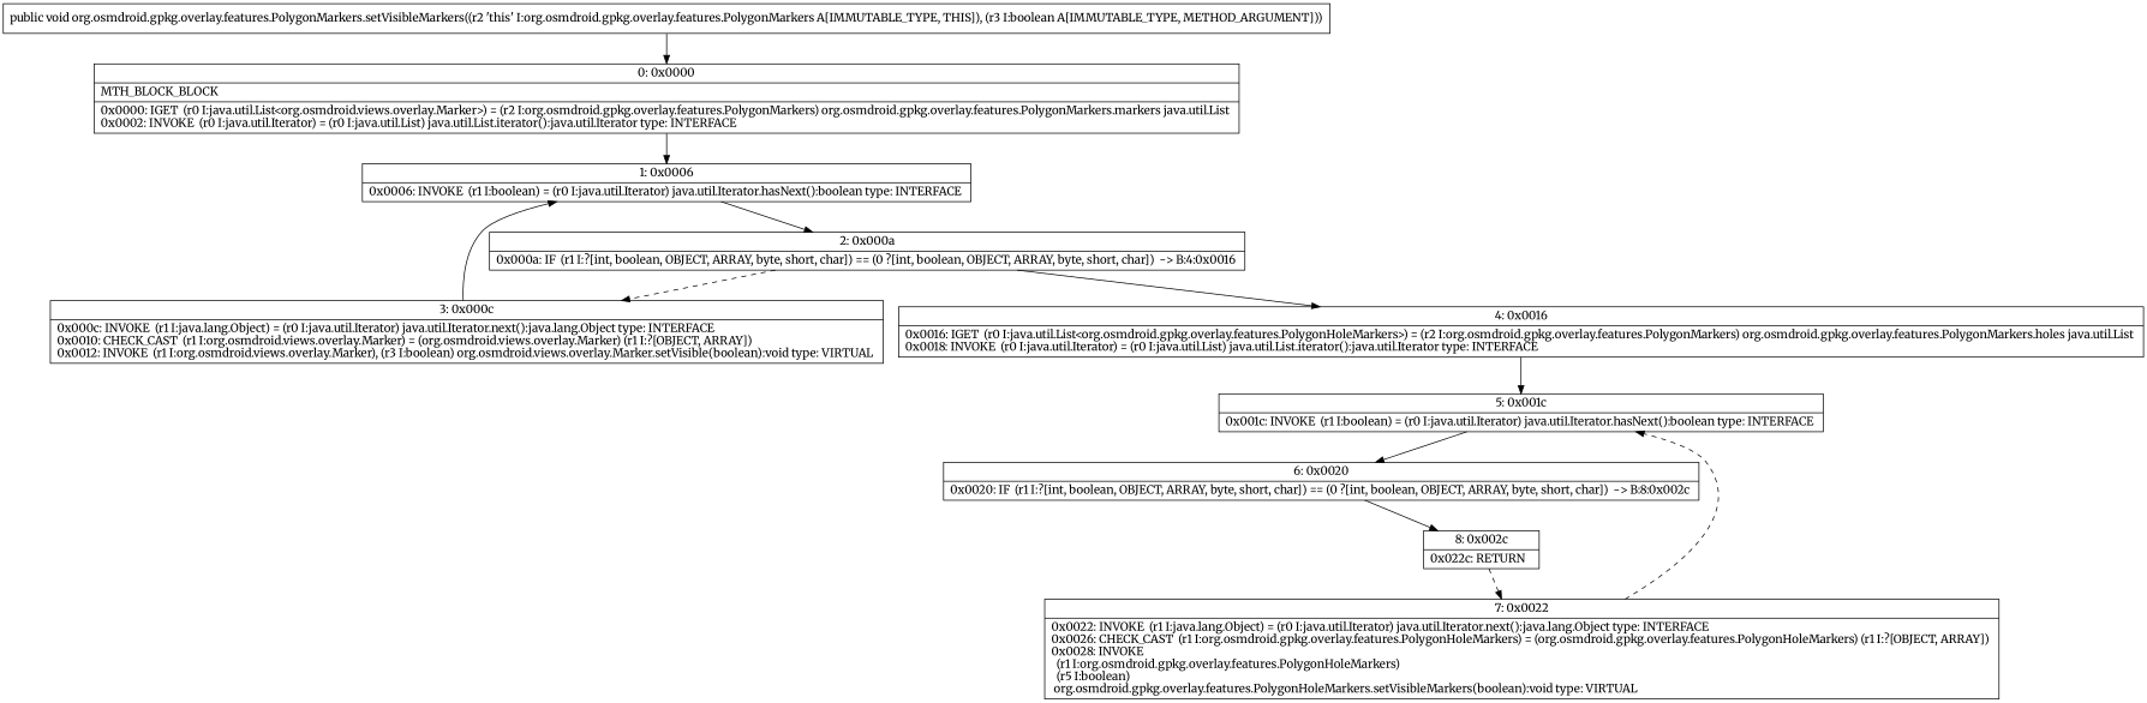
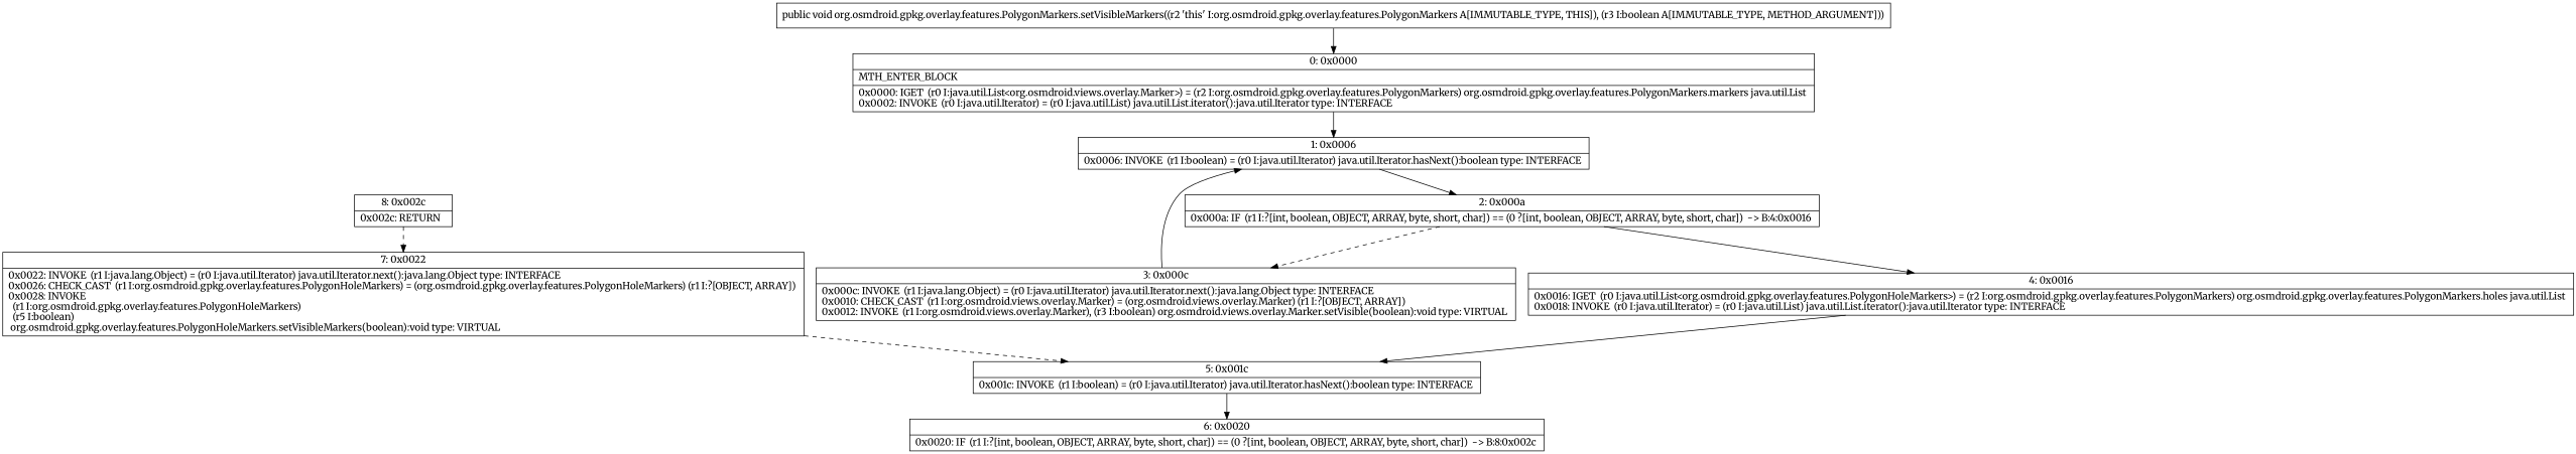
  digraph {
    fontname=Merriweather
    node [fontname=Merriweather shape=record]
    edge [fontname=Merriweather]
-   n1 [label="{0\:\ 0x0000|MTH_BLOCK_BLOCK\l|0x0000: IGET  (r0 I:java.util.List\<org.osmdroid.views.overlay.Marker\>) = (r2 I:org.osmdroid.gpkg.overlay.features.PolygonMarkers) org.osmdroid.gpkg.overlay.features.PolygonMarkers.markers java.util.List \l0x0002: INVOKE  (r0 I:java.util.Iterator) = (r0 I:java.util.List) java.util.List.iterator():java.util.Iterator type: INTERFACE \l}"]
+   n1 [label="{0\:\ 0x0000|MTH_ENTER_BLOCK\l|0x0000: IGET  (r0 I:java.util.List\<org.osmdroid.views.overlay.Marker\>) = (r2 I:org.osmdroid.gpkg.overlay.features.PolygonMarkers) org.osmdroid.gpkg.overlay.features.PolygonMarkers.markers java.util.List \l0x0002: INVOKE  (r0 I:java.util.Iterator) = (r0 I:java.util.List) java.util.List.iterator():java.util.Iterator type: INTERFACE \l}"]
    n2 [label="{1\:\ 0x0006|0x0006: INVOKE  (r1 I:boolean) = (r0 I:java.util.Iterator) java.util.Iterator.hasNext():boolean type: INTERFACE \l}"]
    n3 [label="{2\:\ 0x000a|0x000a: IF  (r1 I:?[int, boolean, OBJECT, ARRAY, byte, short, char]) == (0 ?[int, boolean, OBJECT, ARRAY, byte, short, char])  \-\> B:4:0x0016 \l}"]
    n4 [label="{3\:\ 0x000c|0x000c: INVOKE  (r1 I:java.lang.Object) = (r0 I:java.util.Iterator) java.util.Iterator.next():java.lang.Object type: INTERFACE \l0x0010: CHECK_CAST  (r1 I:org.osmdroid.views.overlay.Marker) = (org.osmdroid.views.overlay.Marker) (r1 I:?[OBJECT, ARRAY]) \l0x0012: INVOKE  (r1 I:org.osmdroid.views.overlay.Marker), (r3 I:boolean) org.osmdroid.views.overlay.Marker.setVisible(boolean):void type: VIRTUAL \l}"]
    n5 [label="{4\:\ 0x0016|0x0016: IGET  (r0 I:java.util.List\<org.osmdroid.gpkg.overlay.features.PolygonHoleMarkers\>) = (r2 I:org.osmdroid.gpkg.overlay.features.PolygonMarkers) org.osmdroid.gpkg.overlay.features.PolygonMarkers.holes java.util.List \l0x0018: INVOKE  (r0 I:java.util.Iterator) = (r0 I:java.util.List) java.util.List.iterator():java.util.Iterator type: INTERFACE \l}"]
    n6 [label="{5\:\ 0x001c|0x001c: INVOKE  (r1 I:boolean) = (r0 I:java.util.Iterator) java.util.Iterator.hasNext():boolean type: INTERFACE \l}"]
    n7 [label="{6\:\ 0x0020|0x0020: IF  (r1 I:?[int, boolean, OBJECT, ARRAY, byte, short, char]) == (0 ?[int, boolean, OBJECT, ARRAY, byte, short, char])  \-\> B:8:0x002c \l}"]
-   n8 [label="{8\:\ 0x002c|0x022c: RETURN   \l}"]
+   n8 [label="{8\:\ 0x002c|0x002c: RETURN   \l}"]
    n9 [label="{7\:\ 0x0022|0x0022: INVOKE  (r1 I:java.lang.Object) = (r0 I:java.util.Iterator) java.util.Iterator.next():java.lang.Object type: INTERFACE \l0x0026: CHECK_CAST  (r1 I:org.osmdroid.gpkg.overlay.features.PolygonHoleMarkers) = (org.osmdroid.gpkg.overlay.features.PolygonHoleMarkers) (r1 I:?[OBJECT, ARRAY]) \l0x0028: INVOKE  \l  (r1 I:org.osmdroid.gpkg.overlay.features.PolygonHoleMarkers)\l  (r5 I:boolean)\l org.osmdroid.gpkg.overlay.features.PolygonHoleMarkers.setVisibleMarkers(boolean):void type: VIRTUAL \l}"]
    n10 [label="{public void org.osmdroid.gpkg.overlay.features.PolygonMarkers.setVisibleMarkers((r2 'this' I:org.osmdroid.gpkg.overlay.features.PolygonMarkers A[IMMUTABLE_TYPE, THIS]), (r3 I:boolean A[IMMUTABLE_TYPE, METHOD_ARGUMENT])) }"]
    n1 -> n2
    n2 -> n3
    n3 -> n4 [style=dashed]
    n3 -> n5
    n4 -> n2
    n5 -> n6
    n6 -> n7
-   n7 -> n8
    n8 -> n9 [style=dashed]
    n9 -> n6 [style=dashed]
    n10 -> n1
  }
